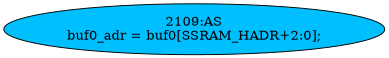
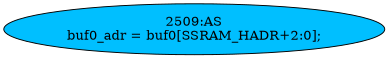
  strict digraph {
-   n1 [ast="<pyverilog.vparser.ast.Assign object at 0x7f13b559b750>" def_var="['buf0_adr']" fillcolor=deepskyblue label="2109:AS\nbuf0_adr = buf0[SSRAM_HADR+2:0];" statements="[]" style=filled typ=Assign use_var="['buf0']"]
+   n1 [ast="<pyverilog.vparser.ast.Assign object at 0x7f13b559b750>" def_var="['buf0_adr']" fillcolor=deepskyblue label="2509:AS\nbuf0_adr = buf0[SSRAM_HADR+2:0];" statements="[]" style=filled typ=Assign use_var="['buf0']"]
  }
